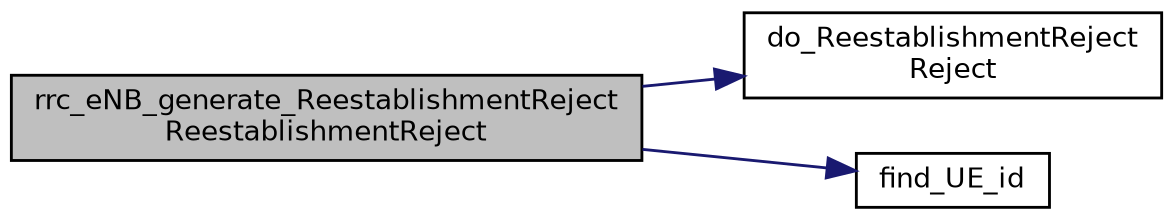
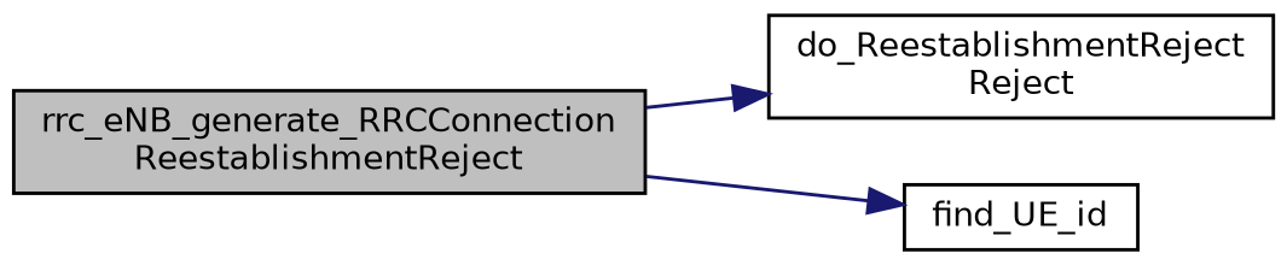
  digraph {
    rankdir=LR
    node [color=black fillcolor=white fontname=Helvetica fontsize=10 shape=record style=filled]
    edge [color=midnightblue fontname=Helvetica fontsize=10 labelfontname=Helvetica labelfontsize=10 style=solid]
-   n1 [fillcolor=grey75 fontcolor=black height=0.2 label="rrc_eNB_generate_ReestablishmentReject\lReestablishmentReject" width=0.4]
+   n1 [fillcolor=grey75 fontcolor=black height=0.2 label="rrc_eNB_generate_RRCConnection\lReestablishmentReject" width=0.4]
    n2 [height=0.2 label="do_ReestablishmentReject\lReject" width=0.4]
    n3 [height=0.2 label=find_UE_id width=0.4]
    n1 -> n2
    n1 -> n3
  }
